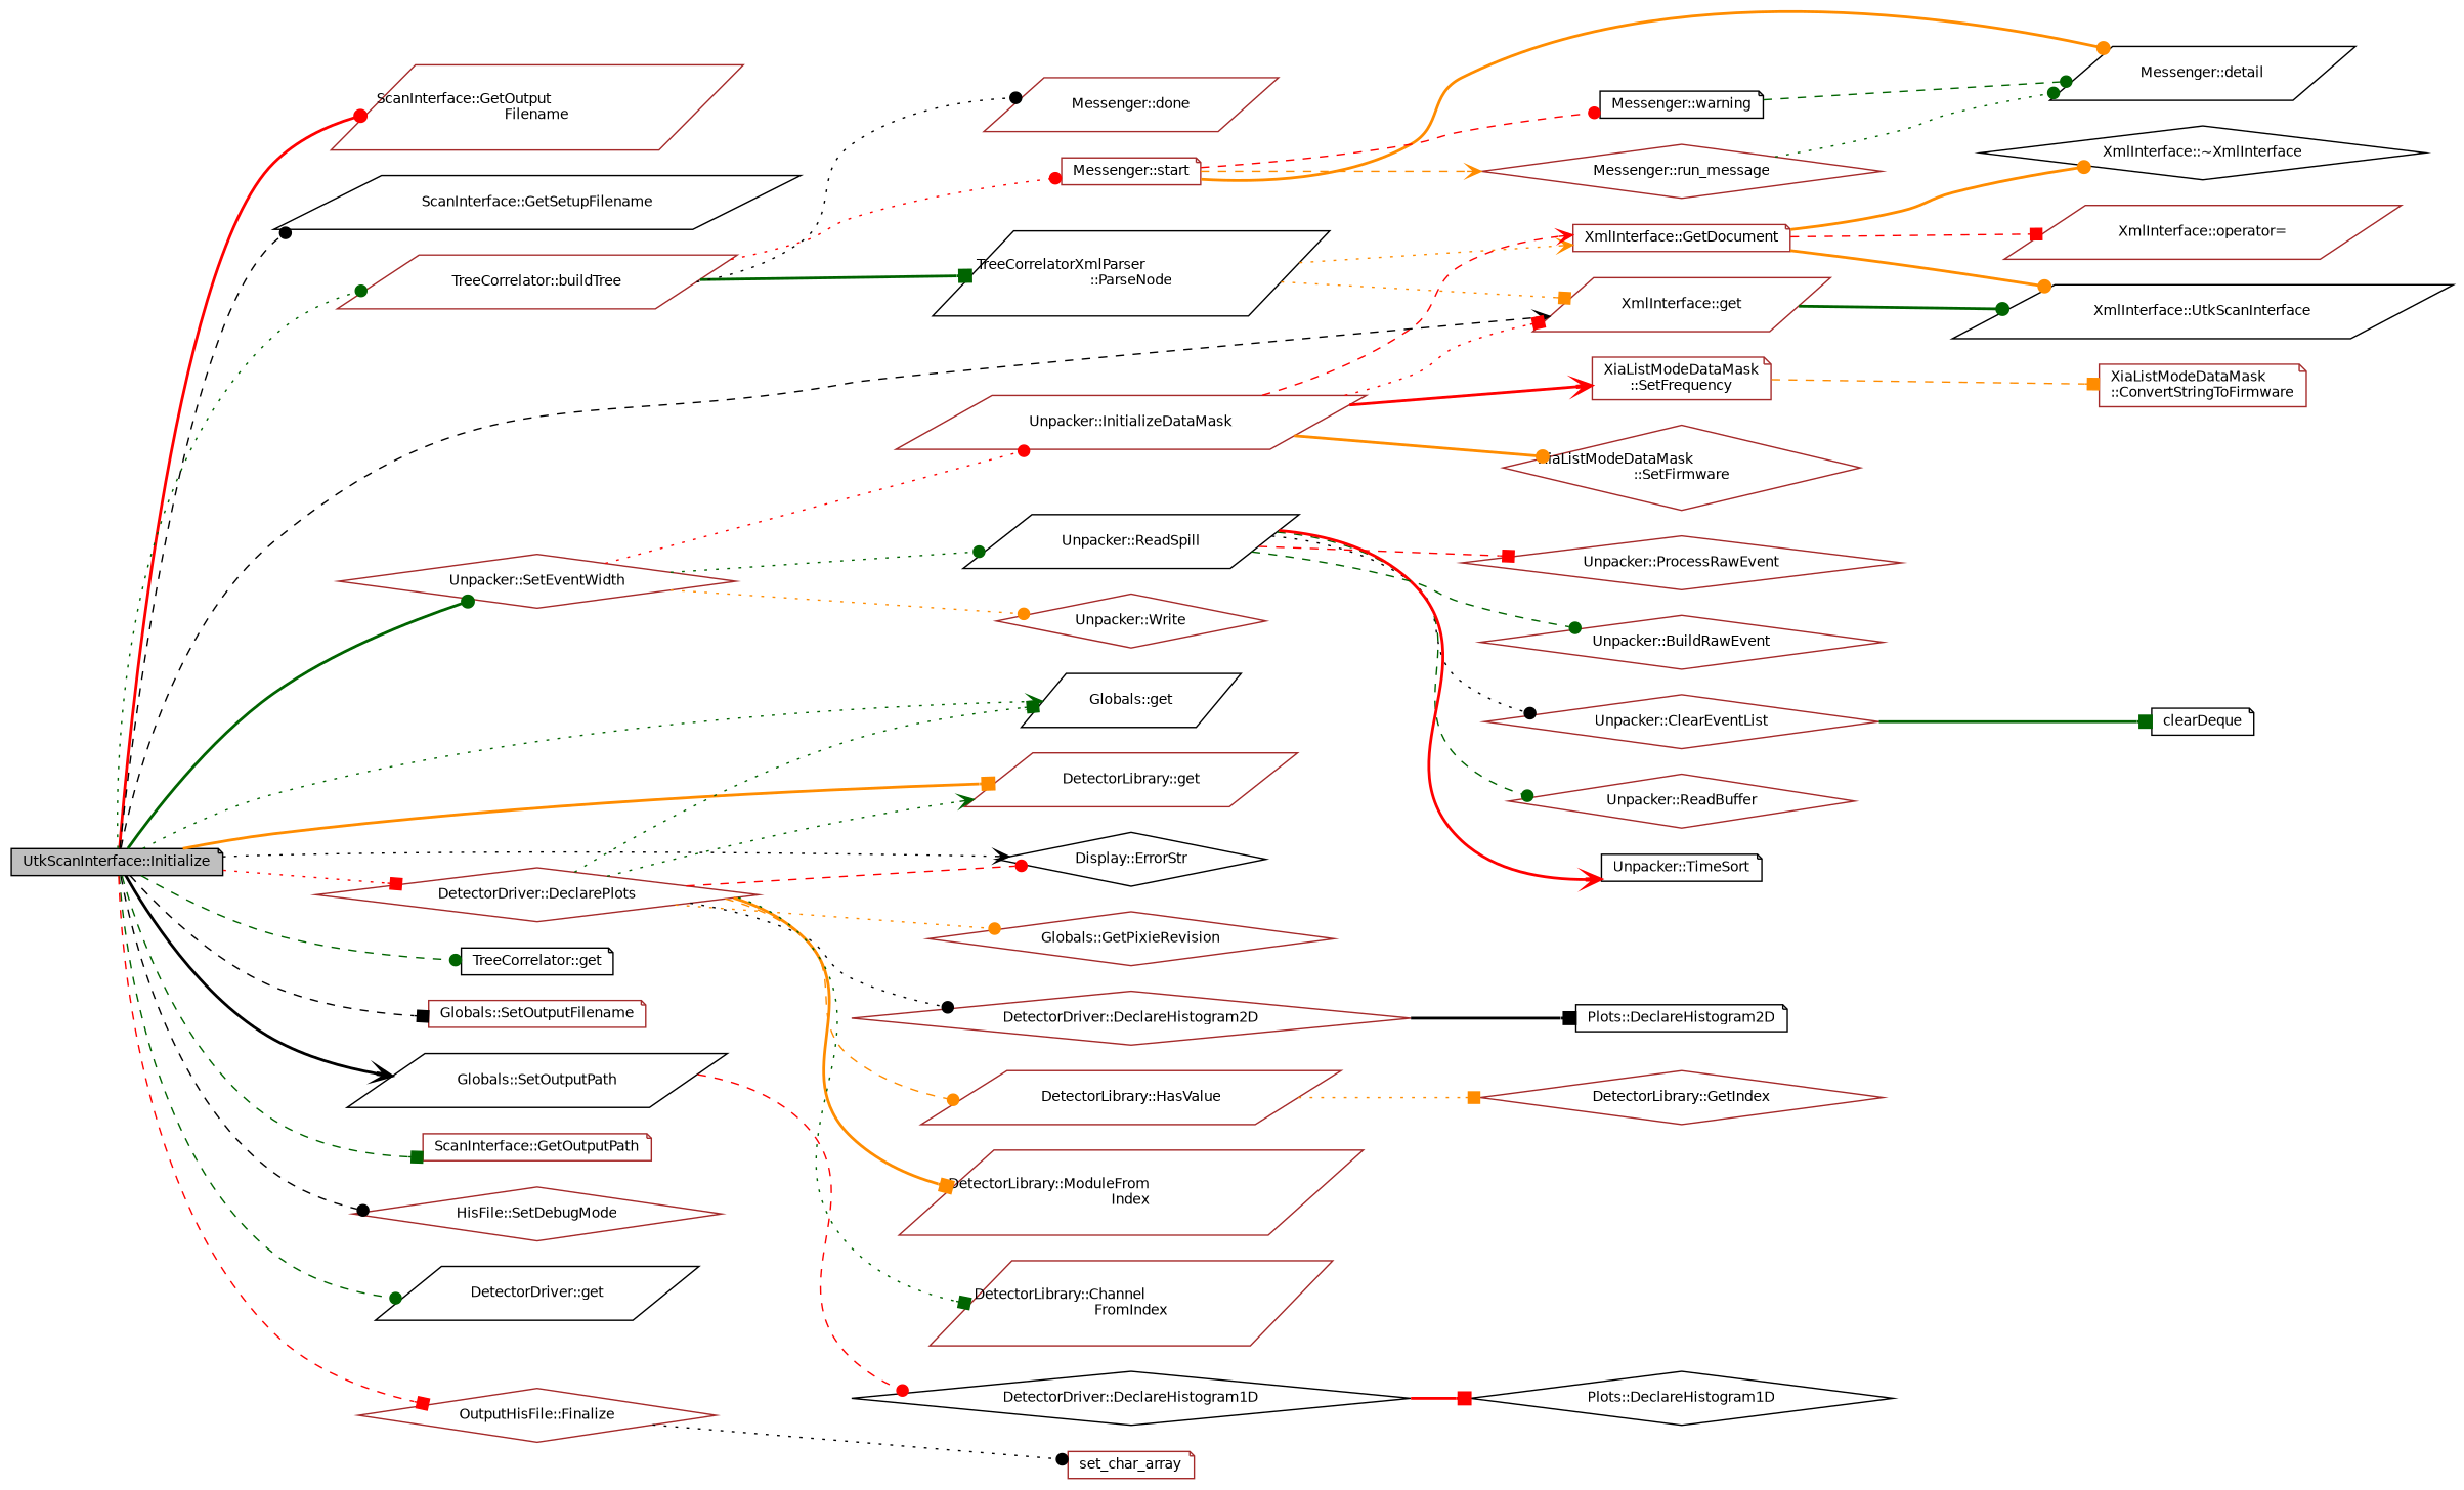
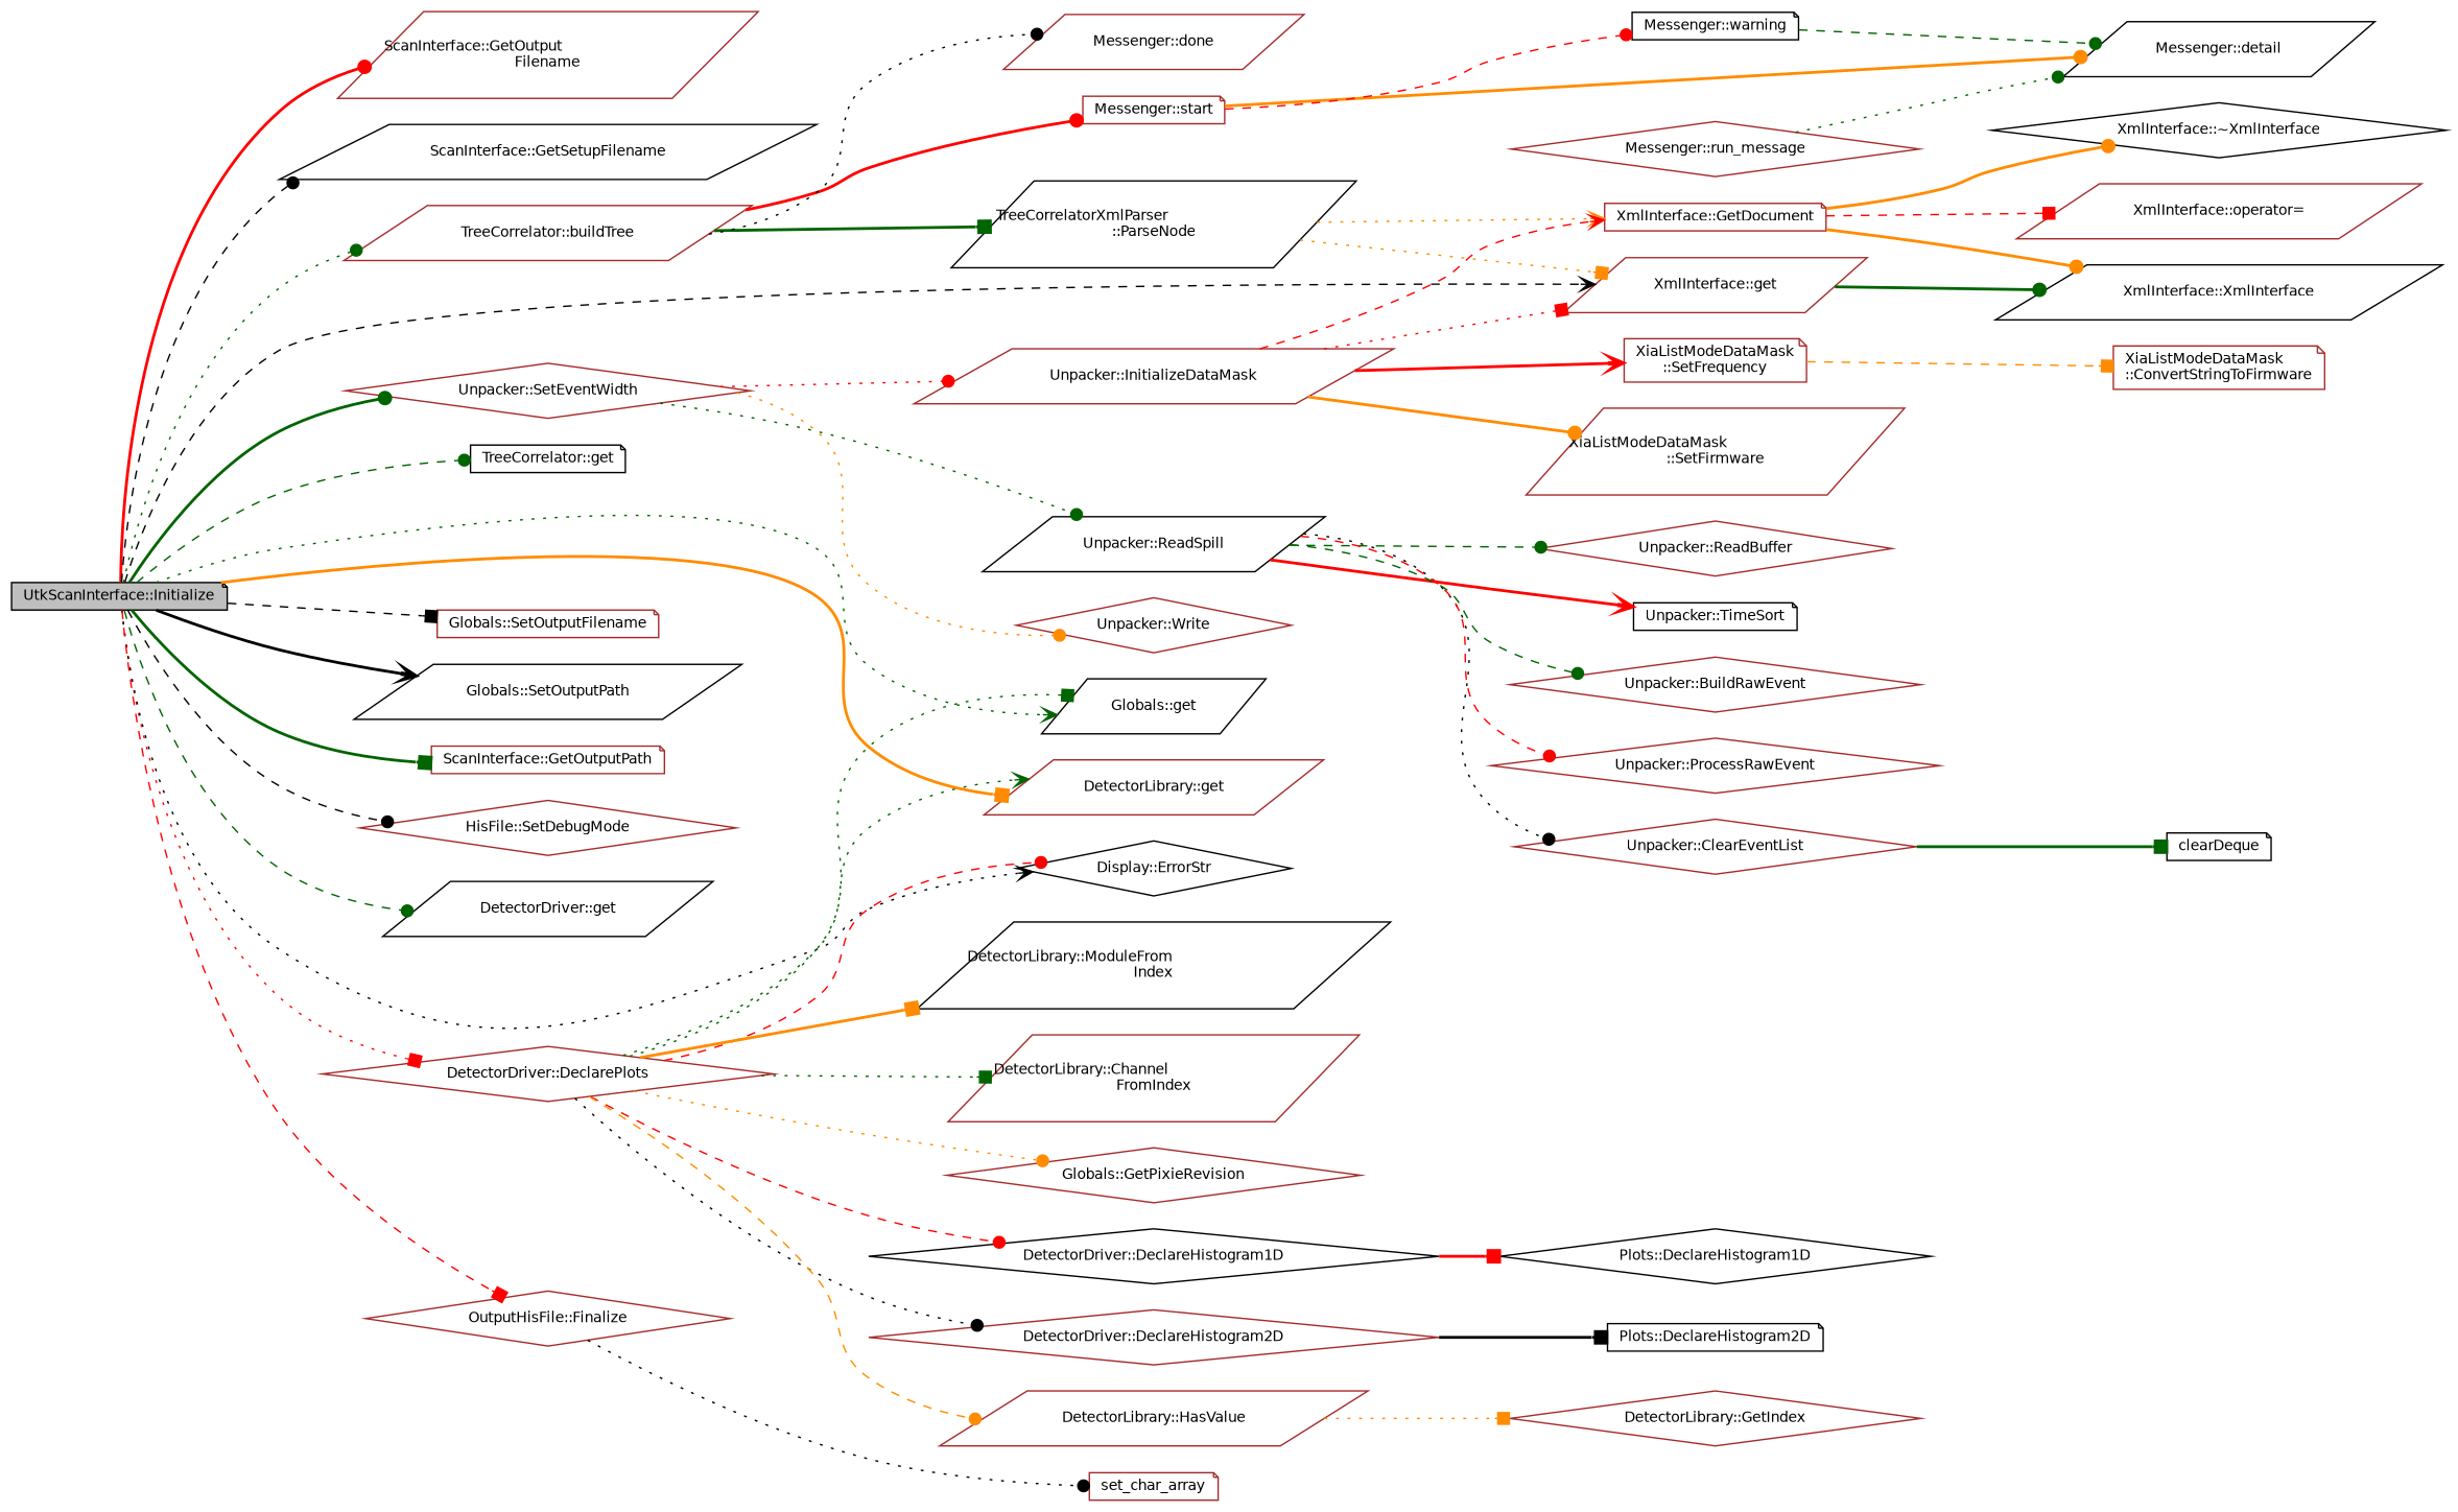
  digraph {
    rankdir=LR
    node [color=brown fillcolor=white fontname=Helvetica fontsize=10 shape=parallelogram style=filled]
    edge [arrowhead=dot color=darkgreen fontname=Helvetica fontsize=10 labelfontname=Helvetica labelfontsize=10 style=dotted]
    n1 [color=black fillcolor=grey75 fontcolor=black height=0.2 label="UtkScanInterface::Initialize" shape=note width=0.4]
    n2 [height=0.2 label="ScanInterface::GetOutput\lFilename" width=0.4]
    n3 [color=black height=0.2 label="ScanInterface::GetSetupFilename" width=0.4]
    n4 [height=0.2 label="XmlInterface::get" width=0.4]
    n5 [color=black height=0.2 label="Globals::get" width=0.4]
    n6 [height=0.2 label="DetectorLibrary::get" width=0.4]
    n7 [color=black height=0.2 label="TreeCorrelator::get" shape=note width=0.4]
    n8 [height=0.2 label="TreeCorrelator::buildTree" width=0.4]
    n9 [height=0.2 label="Unpacker::SetEventWidth" shape=diamond width=0.4]
    n10 [height=0.2 label="Globals::SetOutputFilename" shape=note width=0.4]
    n11 [color=black height=0.2 label="Globals::SetOutputPath" width=0.4]
    n12 [height=0.2 label="ScanInterface::GetOutputPath" shape=note width=0.4]
    n13 [height=0.2 label="HisFile::SetDebugMode" shape=diamond width=0.4]
    n14 [color=black height=0.2 label="DetectorDriver::get" width=0.4]
    n15 [height=0.2 label="DetectorDriver::DeclarePlots" shape=diamond width=0.4]
    n16 [color=black height=0.2 label="Display::ErrorStr" shape=diamond width=0.4]
    n17 [height=0.2 label="OutputHisFile::Finalize" shape=diamond width=0.4]
-   n18 [color=black height=0.2 label="XmlInterface::UtkScanInterface" width=0.4]
+   n18 [color=black height=0.2 label="XmlInterface::XmlInterface" width=0.4]
    n19 [height=0.2 label="Messenger::start" shape=note width=0.4]
    n20 [color=black height=0.2 label="TreeCorrelatorXmlParser\l::ParseNode" width=0.4]
    n21 [height=0.2 label="Messenger::done" width=0.4]
    n22 [height=0.2 label="Unpacker::InitializeDataMask" width=0.4]
    n23 [color=black height=0.2 label="Unpacker::ReadSpill" width=0.4]
    n24 [height=0.2 label="Unpacker::Write" shape=diamond width=0.4]
    n25 [color=black height=0.2 label="DetectorDriver::DeclareHistogram1D" shape=diamond width=0.4]
    n26 [height=0.2 label="DetectorDriver::DeclareHistogram2D" shape=diamond width=0.4]
    n27 [height=0.2 label="DetectorLibrary::HasValue" width=0.4]
-   n28 [height=0.2 label="DetectorLibrary::ModuleFrom\lIndex" width=0.4]
+   n28 [color=black height=0.2 label="DetectorLibrary::ModuleFrom\lIndex" width=0.4]
    n29 [height=0.2 label="DetectorLibrary::Channel\lFromIndex" width=0.4]
    n30 [height=0.2 label="Globals::GetPixieRevision" shape=diamond width=0.4]
    n31 [height=0.2 label=set_char_array shape=note width=0.4]
    n32 [color=black height=0.2 label="Messenger::detail" width=0.4]
    n33 [color=black height=0.2 label="Messenger::warning" shape=note width=0.4]
    n34 [height=0.2 label="Messenger::run_message" shape=diamond width=0.4]
    n35 [height=0.2 label="XmlInterface::GetDocument" shape=note width=0.4]
    n36 [color=black height=0.2 label="XmlInterface::~XmlInterface" shape=diamond width=0.4]
    n37 [height=0.2 label="XmlInterface::operator=" width=0.4]
    n38 [height=0.2 label="XiaListModeDataMask\l::SetFrequency" shape=note width=0.4]
-   n39 [height=0.2 label="XiaListModeDataMask\l::SetFirmware" shape=diamond width=0.4]
+   n39 [height=0.2 label="XiaListModeDataMask\l::SetFirmware" width=0.4]
    n40 [height=0.2 label="Unpacker::ClearEventList" shape=diamond width=0.4]
    n41 [height=0.2 label="Unpacker::ReadBuffer" shape=diamond width=0.4]
    n42 [color=black height=0.2 label="Unpacker::TimeSort" shape=note width=0.4]
    n43 [height=0.2 label="Unpacker::BuildRawEvent" shape=diamond width=0.4]
    n44 [height=0.2 label="Unpacker::ProcessRawEvent" shape=diamond width=0.4]
    n45 [height=0.2 label="XiaListModeDataMask\l::ConvertStringToFirmware" shape=note width=0.4]
    n46 [color=black height=0.2 label=clearDeque shape=note width=0.4]
    n47 [color=black height=0.2 label="Plots::DeclareHistogram1D" shape=diamond width=0.4]
    n48 [color=black height=0.2 label="Plots::DeclareHistogram2D" shape=note width=0.4]
    n49 [height=0.2 label="DetectorLibrary::GetIndex" shape=diamond width=0.4]
    n1 -> n2 [color=red style=bold]
    n1 -> n3 [color=black style=dashed]
    n1 -> n4 [arrowhead=vee color=black style=dashed]
    n1 -> n5 [arrowhead=vee]
    n1 -> n6 [arrowhead=box color=darkorange style=bold]
    n1 -> n7 [style=dashed]
    n1 -> n8
    n1 -> n9 [style=bold]
    n1 -> n10 [arrowhead=box color=black style=dashed]
    n1 -> n11 [arrowhead=vee color=black style=bold]
-   n1 -> n12 [arrowhead=box style=dashed]
+   n1 -> n12 [arrowhead=box style=bold]
    n1 -> n13 [color=black style=dashed]
    n1 -> n14 [style=dashed]
    n1 -> n15 [arrowhead=box color=red]
    n1 -> n16 [arrowhead=vee color=black]
    n1 -> n17 [arrowhead=box color=red style=dashed]
    n4 -> n18 [style=bold]
-   n8 -> n19 [color=red]
+   n8 -> n19 [color=red style=bold]
    n8 -> n20 [arrowhead=box style=bold]
    n8 -> n21 [color=black]
    n9 -> n22 [color=red]
    n9 -> n23
    n9 -> n24 [color=darkorange]
    n15 -> n5 [arrowhead=box]
    n15 -> n6 [arrowhead=vee]
    n15 -> n16 [color=red style=dashed]
-   n11 -> n25 [color=red style=dashed]
+   n15 -> n25 [color=red style=dashed]
    n15 -> n26 [color=black]
    n15 -> n27 [color=darkorange style=dashed]
    n15 -> n28 [arrowhead=box color=darkorange style=bold]
    n15 -> n29 [arrowhead=box]
    n15 -> n30 [color=darkorange]
    n17 -> n31 [color=black]
    n19 -> n32 [color=darkorange style=bold]
    n19 -> n33 [color=red style=dashed]
-   n19 -> n34 [arrowhead=vee color=darkorange style=dashed]
    n20 -> n4 [arrowhead=box color=darkorange]
    n20 -> n35 [arrowhead=vee color=darkorange]
    n22 -> n4 [arrowhead=box color=red]
    n22 -> n35 [arrowhead=vee color=red style=dashed]
    n22 -> n38 [arrowhead=vee color=red style=bold]
    n22 -> n39 [color=darkorange style=bold]
    n23 -> n40 [color=black]
    n23 -> n41 [style=dashed]
    n23 -> n42 [arrowhead=vee color=red style=bold]
    n23 -> n43 [style=dashed]
-   n23 -> n44 [arrowhead=box color=red style=dashed]
+   n23 -> n44 [color=red style=dashed]
    n25 -> n47 [arrowhead=box color=red style=bold]
    n26 -> n48 [arrowhead=box color=black style=bold]
    n27 -> n49 [arrowhead=box color=darkorange]
    n33 -> n32 [style=dashed]
    n34 -> n32
    n35 -> n18 [color=darkorange style=bold]
    n35 -> n36 [color=darkorange style=bold]
    n35 -> n37 [arrowhead=box color=red style=dashed]
    n38 -> n45 [arrowhead=box color=darkorange style=dashed]
    n40 -> n46 [arrowhead=box style=bold]
  }
